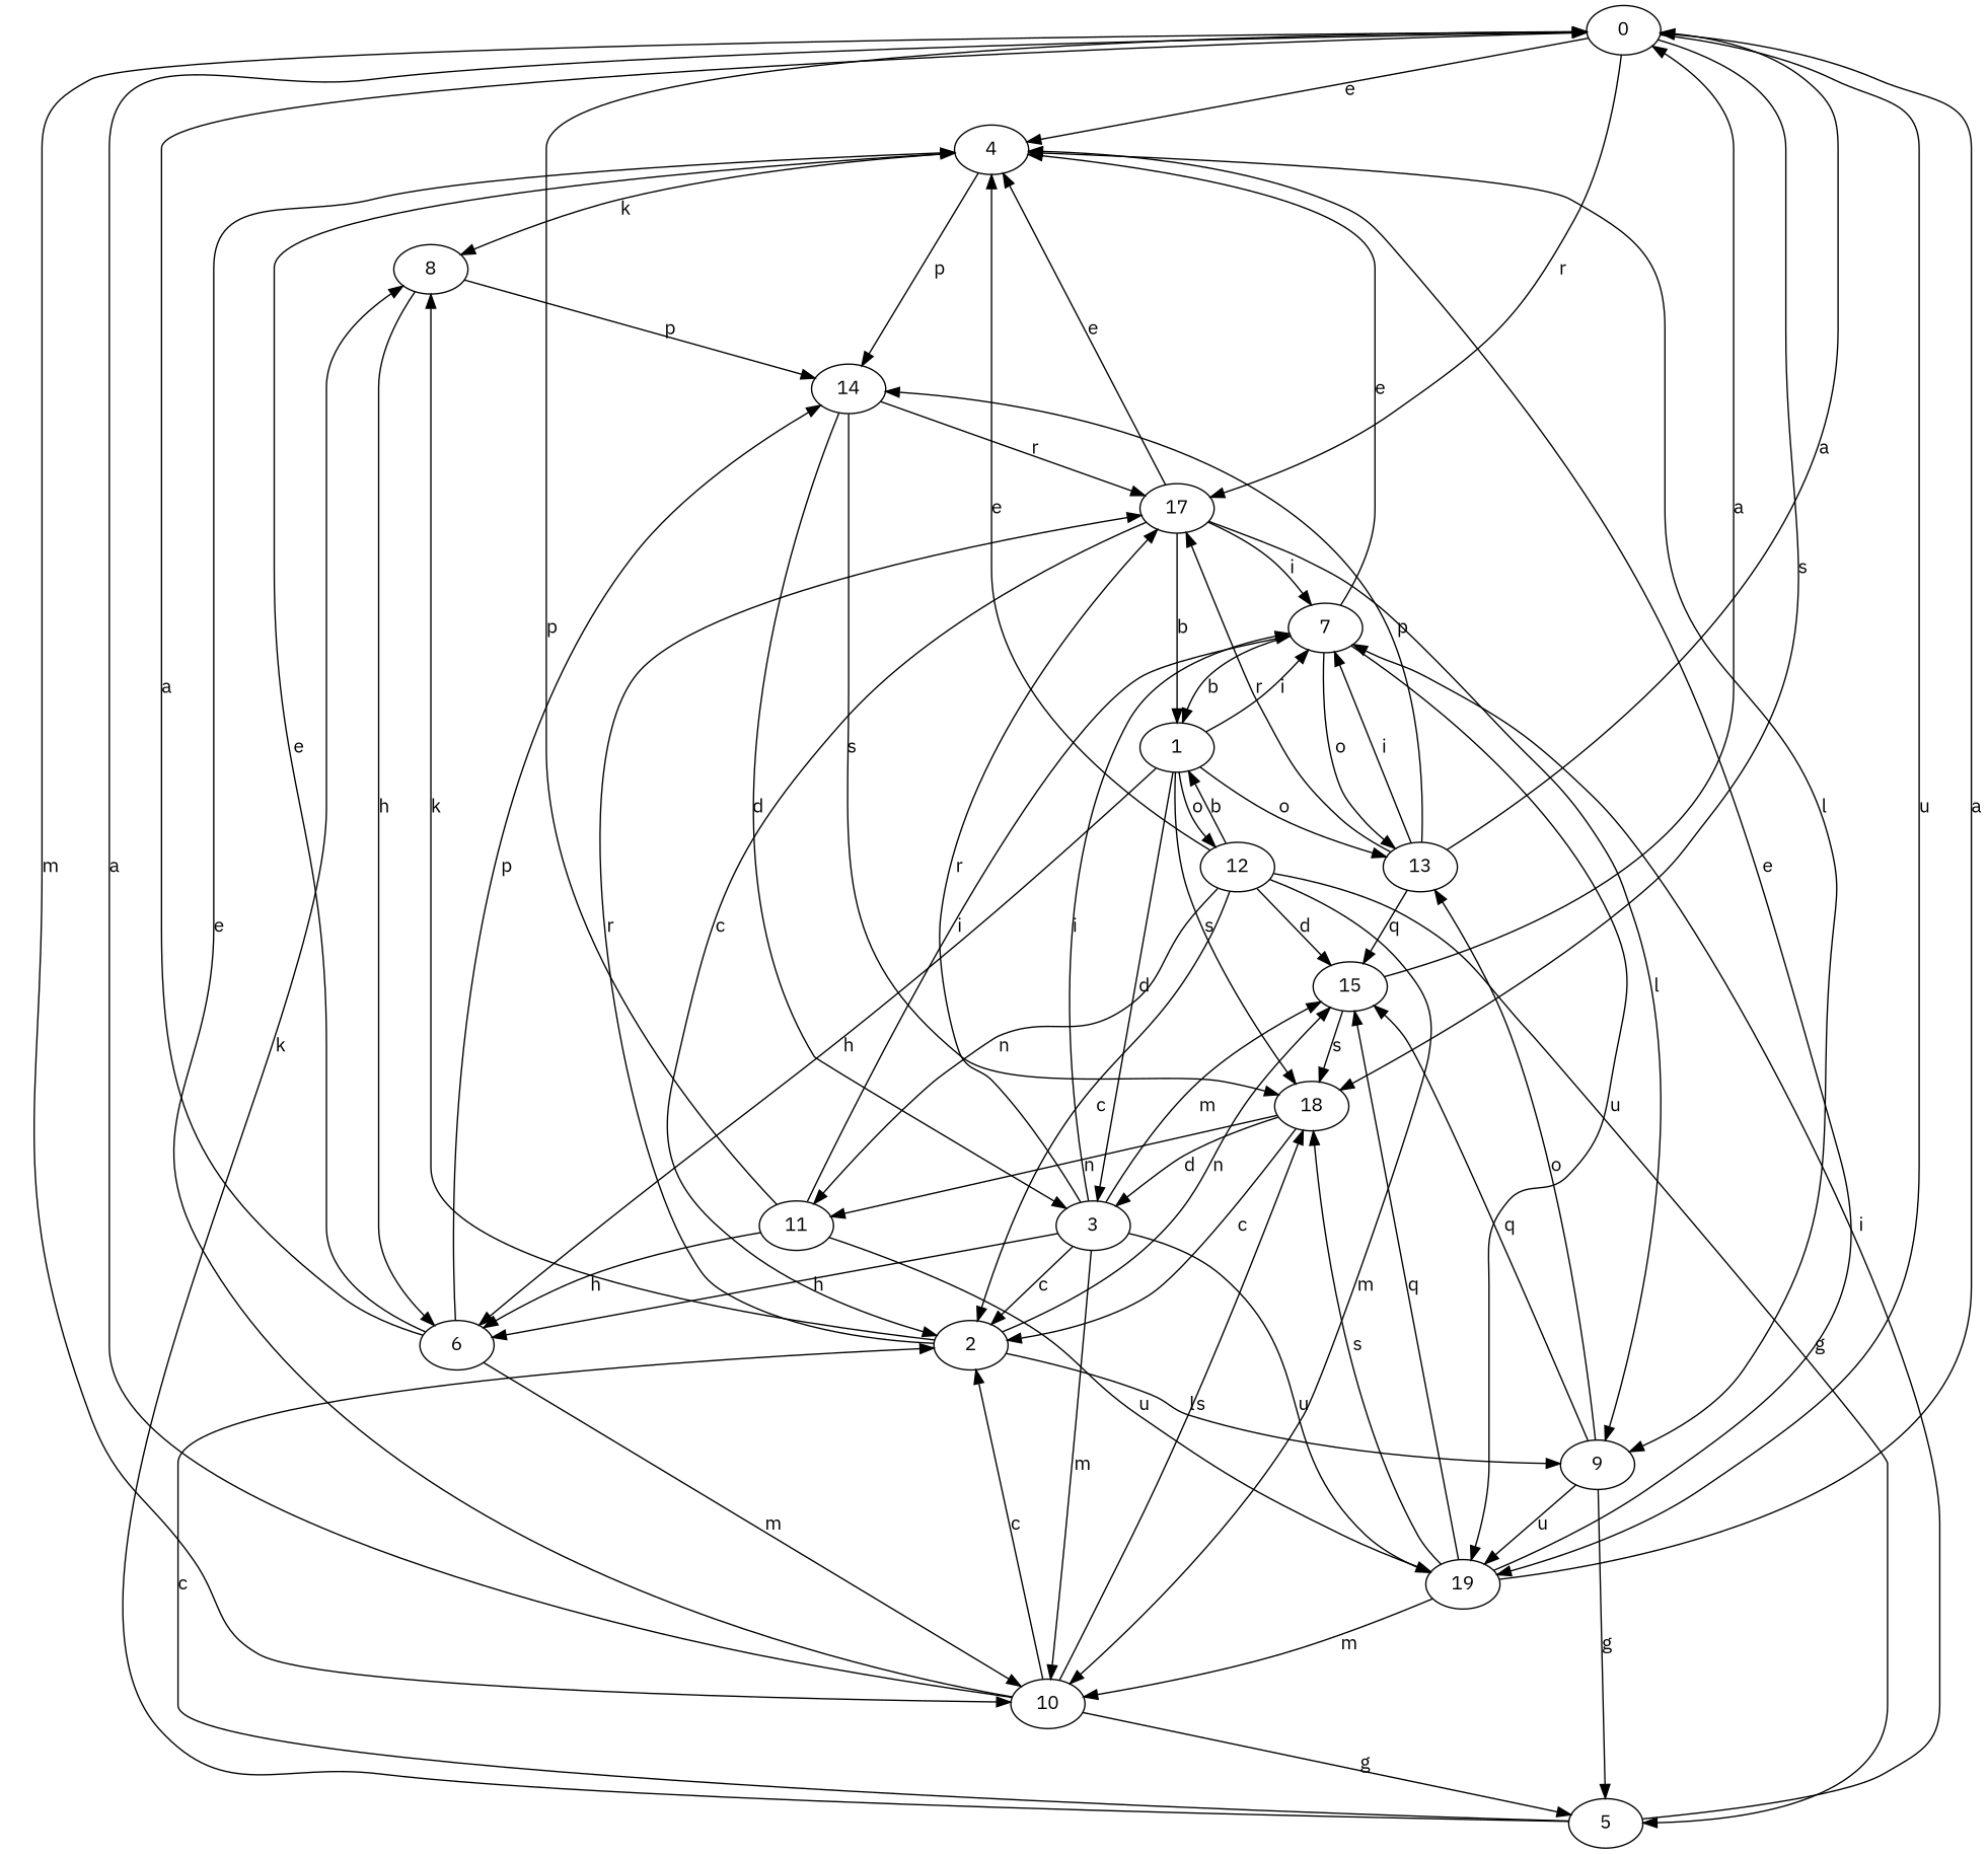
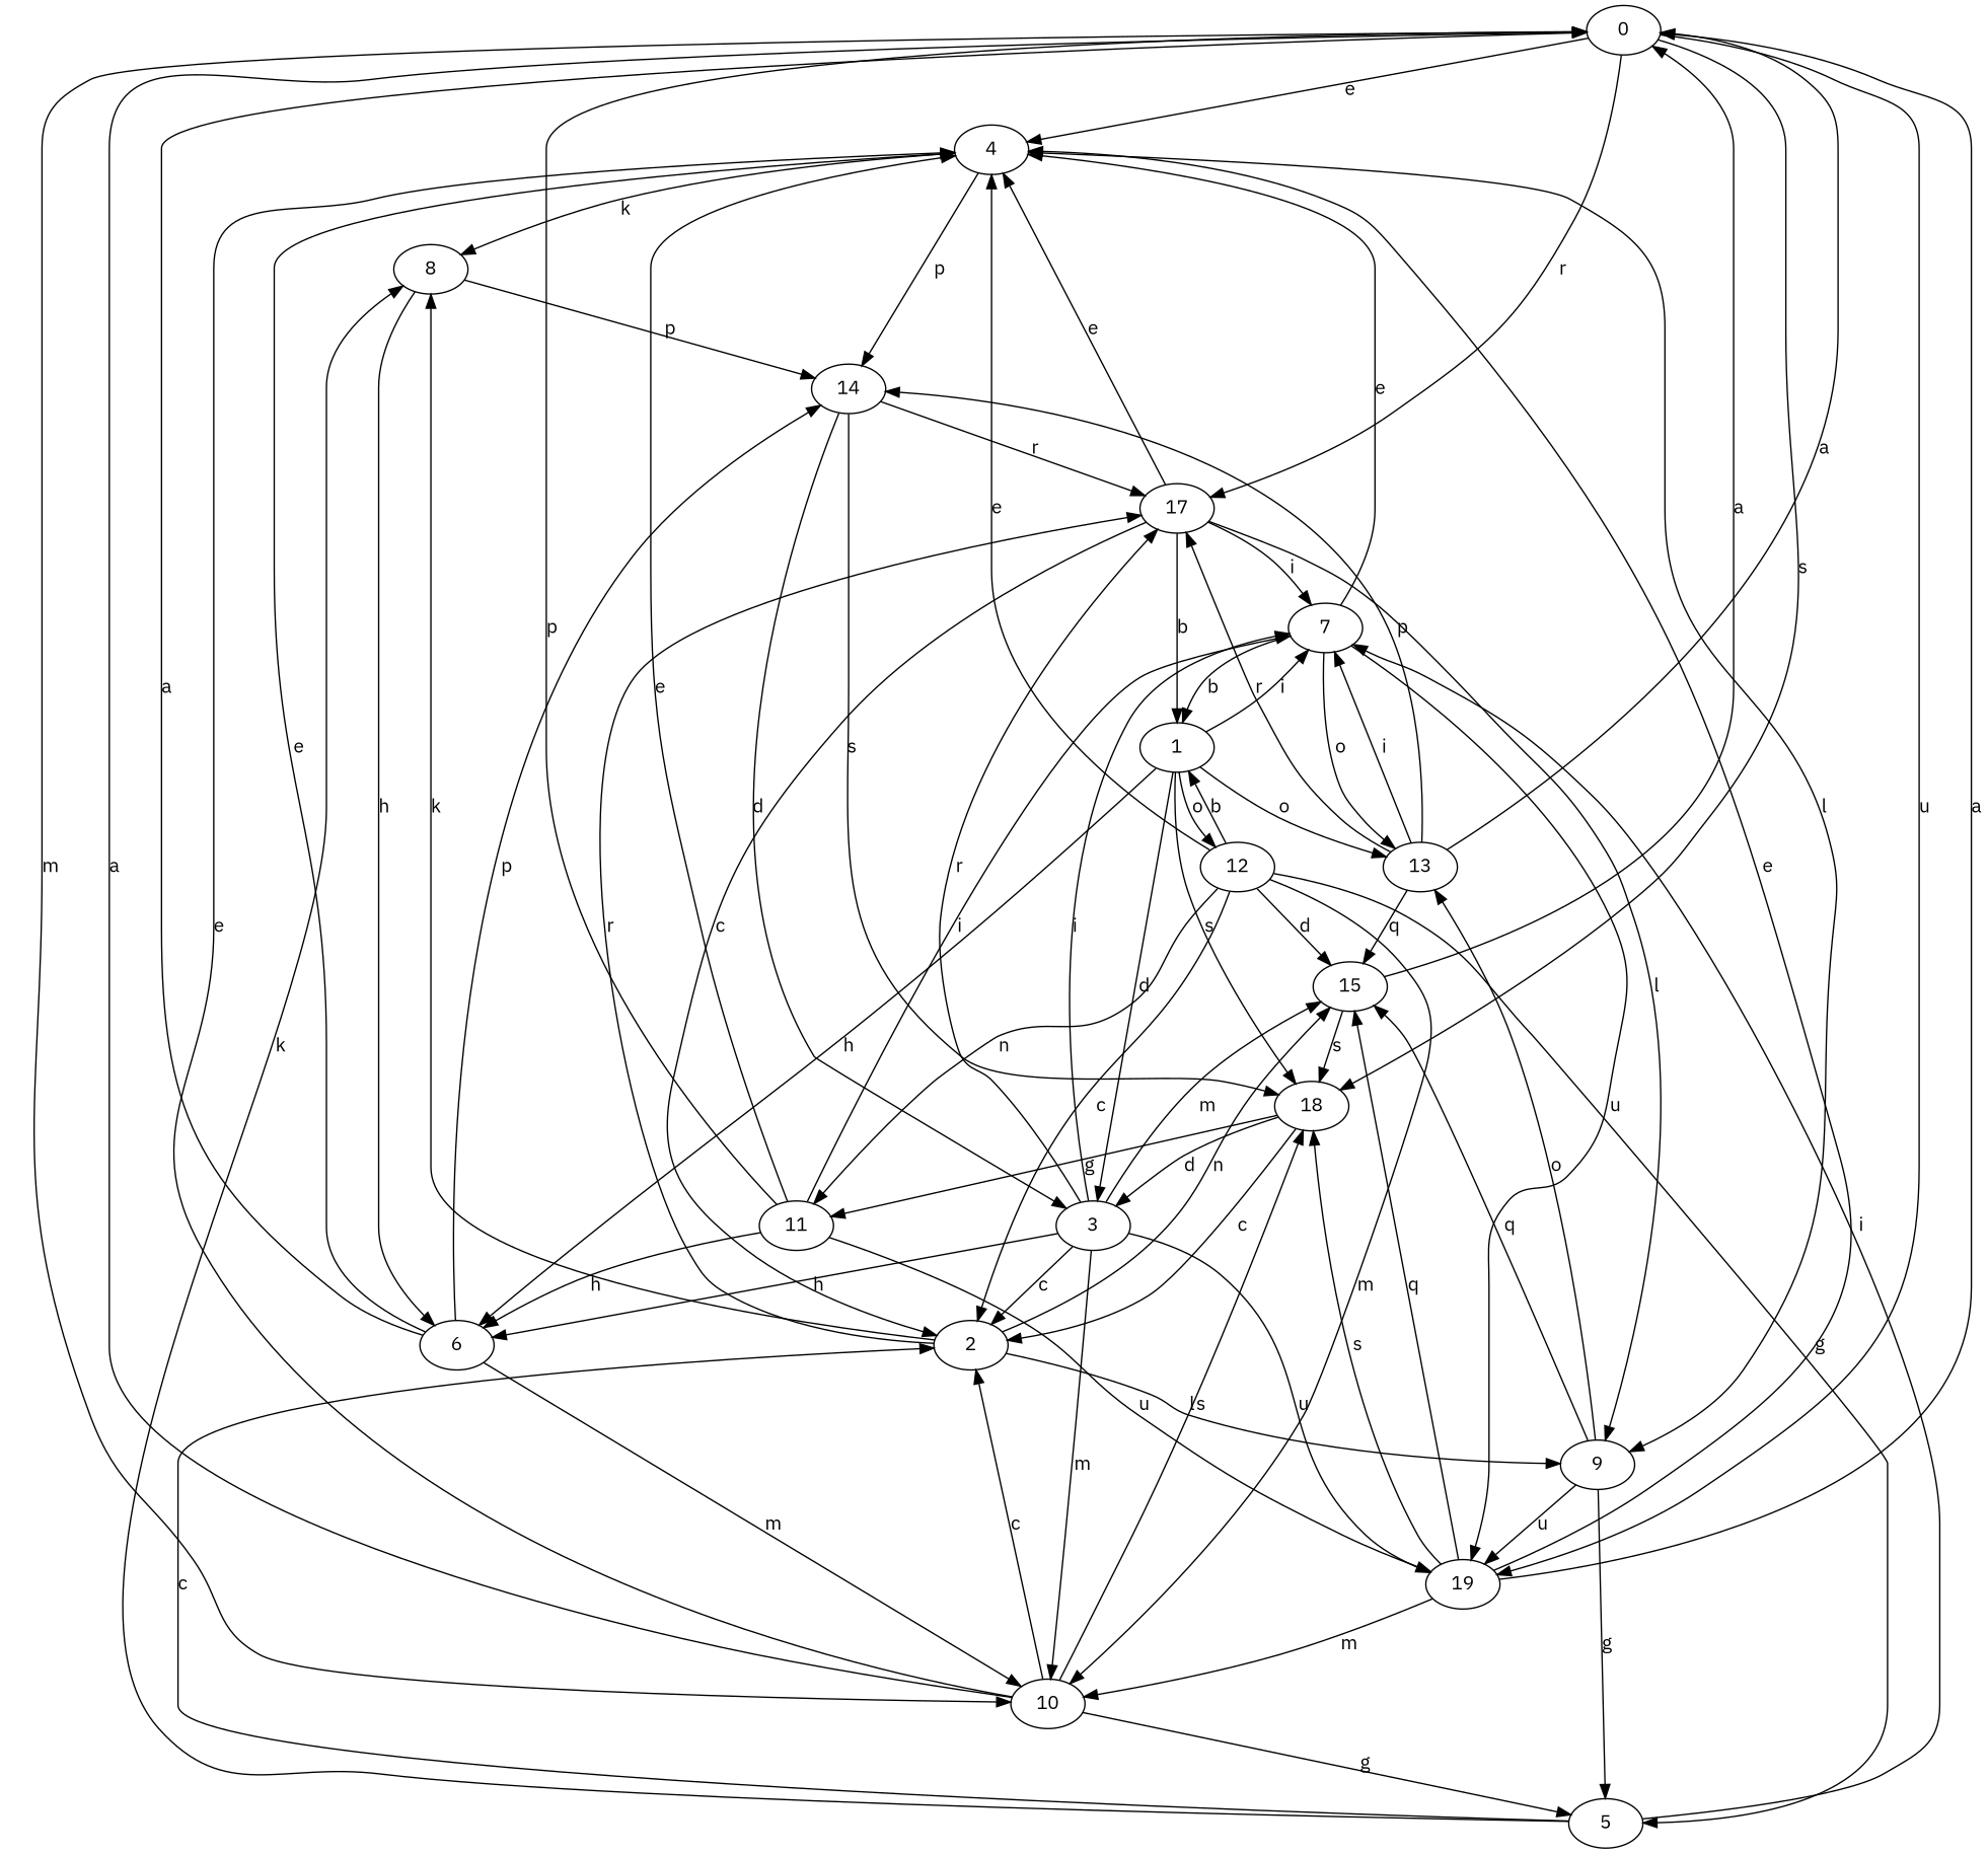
  strict digraph {
    fontname="IBM Plex Sans"
    node [fontname="IBM Plex Sans"]
    edge [fontname="IBM Plex Sans"]
    0
    4
    10
    17
    18
    19
    8
    9
    14
    2
    5
    1
    7
    3
    11
    15
    6
    12
    13
    0 -> 4 [label=e]
    0 -> 10 [label=m]
    0 -> 17 [label=r]
    0 -> 18 [label=s]
    0 -> 19 [label=u]
    4 -> 8 [label=k]
    4 -> 9 [label=l]
    4 -> 14 [label=p]
    10 -> 0 [label=a]
    10 -> 4 [label=e]
    10 -> 18 [label=s]
    10 -> 2 [label=c]
    10 -> 5 [label=g]
    17 -> 4 [label=e]
    17 -> 9 [label=l]
    17 -> 2 [label=c]
    17 -> 1 [label=b]
    17 -> 7 [label=i]
    18 -> 2 [label=c]
    18 -> 3 [label=d]
-   18 -> 11 [label=n]
+   18 -> 11 [label=g]
    19 -> 0 [label=a]
    19 -> 4 [label=e]
    19 -> 10 [label=m]
    19 -> 18 [label=s]
    19 -> 15 [label=q]
    8 -> 14 [label=p]
    8 -> 6 [label=h]
    9 -> 19 [label=u]
    9 -> 5 [label=g]
    9 -> 15 [label=q]
    9 -> 13 [label=o]
    14 -> 17 [label=r]
    14 -> 18 [label=s]
    14 -> 3 [label=d]
    2 -> 17 [label=r]
    2 -> 8 [label=k]
    2 -> 9 [label=l]
    2 -> 15 [label=n]
    5 -> 8 [label=k]
    5 -> 2 [label=c]
    5 -> 7 [label=i]
    1 -> 18 [label=s]
    1 -> 7 [label=i]
    1 -> 3 [label=d]
    1 -> 6 [label=h]
    1 -> 12 [label=o]
    1 -> 13 [label=o]
    7 -> 4 [label=e]
    7 -> 19 [label=u]
    7 -> 1 [label=b]
    7 -> 13 [label=o]
    3 -> 10 [label=m]
    3 -> 17 [label=r]
    3 -> 19 [label=u]
    3 -> 2 [label=c]
    3 -> 7 [label=i]
    3 -> 15 [label=m]
    3 -> 6 [label=h]
    11 -> 0 [label=p]
+   11 -> 4 [label=e]
    11 -> 19 [label=u]
    11 -> 7 [label=i]
    11 -> 6 [label=h]
    15 -> 0 [label=a]
    15 -> 18 [label=s]
    6 -> 0 [label=a]
    6 -> 4 [label=e]
    6 -> 10 [label=m]
    6 -> 14 [label=p]
    12 -> 4 [label=e]
    12 -> 10 [label=m]
    12 -> 2 [label=c]
    12 -> 5 [label=g]
    12 -> 1 [label=b]
    12 -> 11 [label=n]
    12 -> 15 [label=d]
    13 -> 0 [label=a]
    13 -> 17 [label=r]
    13 -> 14 [label=p]
    13 -> 7 [label=i]
    13 -> 15 [label=q]
  }
